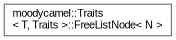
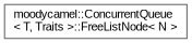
  digraph {
    rankdir=LR
    fontname="Liberation Sans"
-   n1 [color=grey40 fillcolor=white fontname="Liberation Sans" fontsize=10 height=0.2 label="moodycamel::Traits\l\< T, Traits \>::FreeListNode\< N \>" shape=box style=filled width=0.4]
+   n1 [color=grey40 fillcolor=white fontname="Liberation Sans" fontsize=10 height=0.2 label="moodycamel::ConcurrentQueue\l\< T, Traits \>::FreeListNode\< N \>" shape=box style=filled width=0.4]
  }
